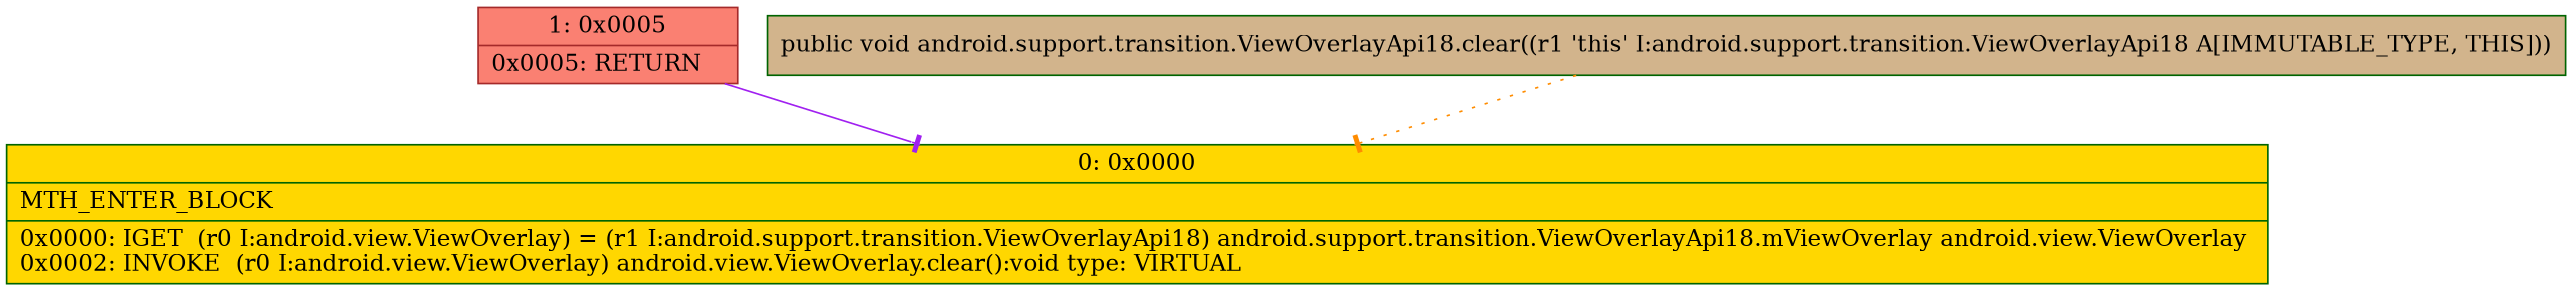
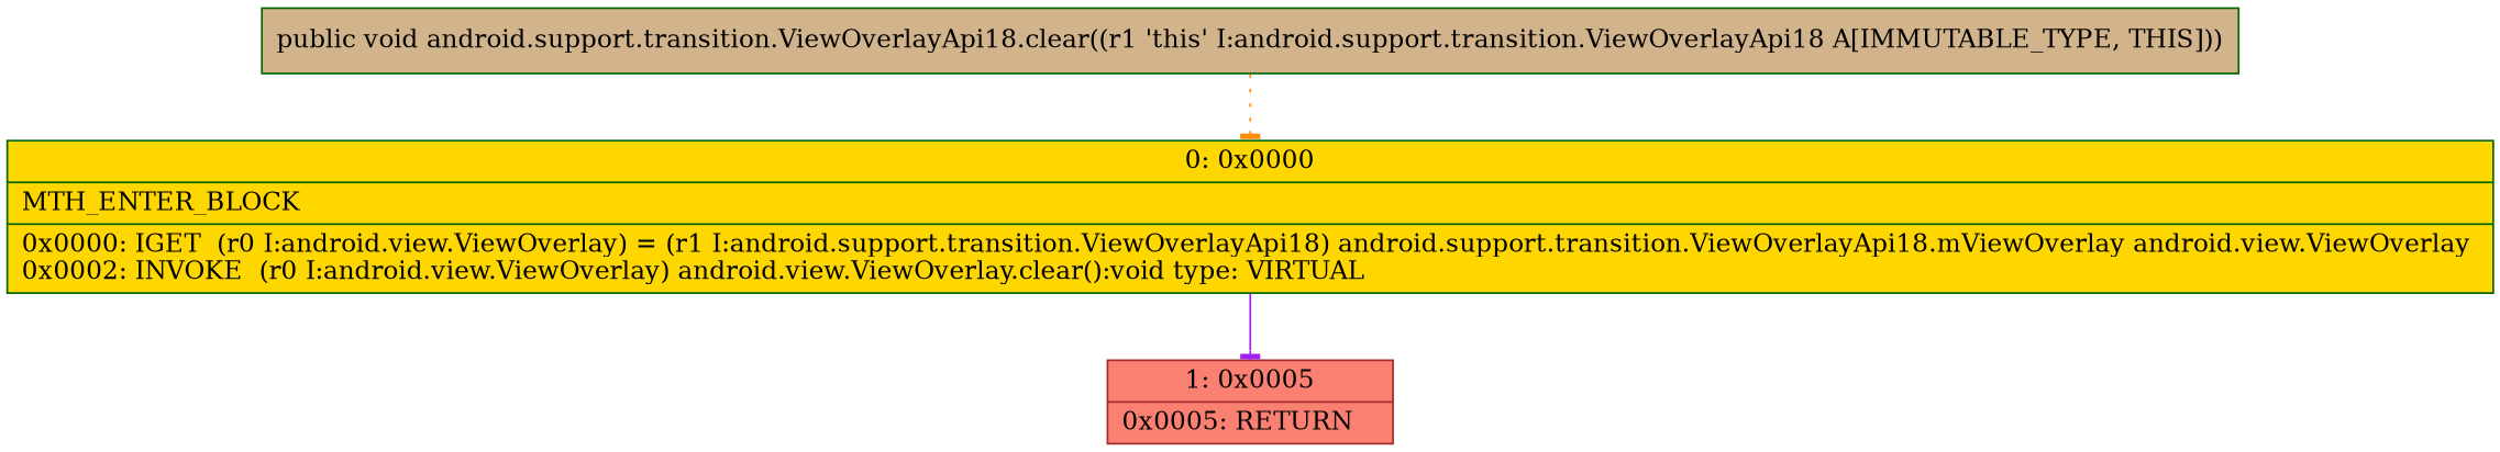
  digraph {
    node [shape=record style=filled color=darkgreen]
    edge [arrowhead=tee]
    n1 [label="{0\:\ 0x0000|MTH_ENTER_BLOCK\l|0x0000: IGET  (r0 I:android.view.ViewOverlay) = (r1 I:android.support.transition.ViewOverlayApi18) android.support.transition.ViewOverlayApi18.mViewOverlay android.view.ViewOverlay \l0x0002: INVOKE  (r0 I:android.view.ViewOverlay) android.view.ViewOverlay.clear():void type: VIRTUAL \l}" fillcolor=gold]
    n2 [label="{1\:\ 0x0005|0x0005: RETURN   \l}" fillcolor=salmon color=brown]
    n3 [label="{public void android.support.transition.ViewOverlayApi18.clear((r1 'this' I:android.support.transition.ViewOverlayApi18 A[IMMUTABLE_TYPE, THIS])) }" fillcolor=tan]
-   n2 -> n1 [color=purple style=solid]
+   n1 -> n2 [color=purple style=solid]
    n3 -> n1 [color=darkorange style=dotted]
  }
